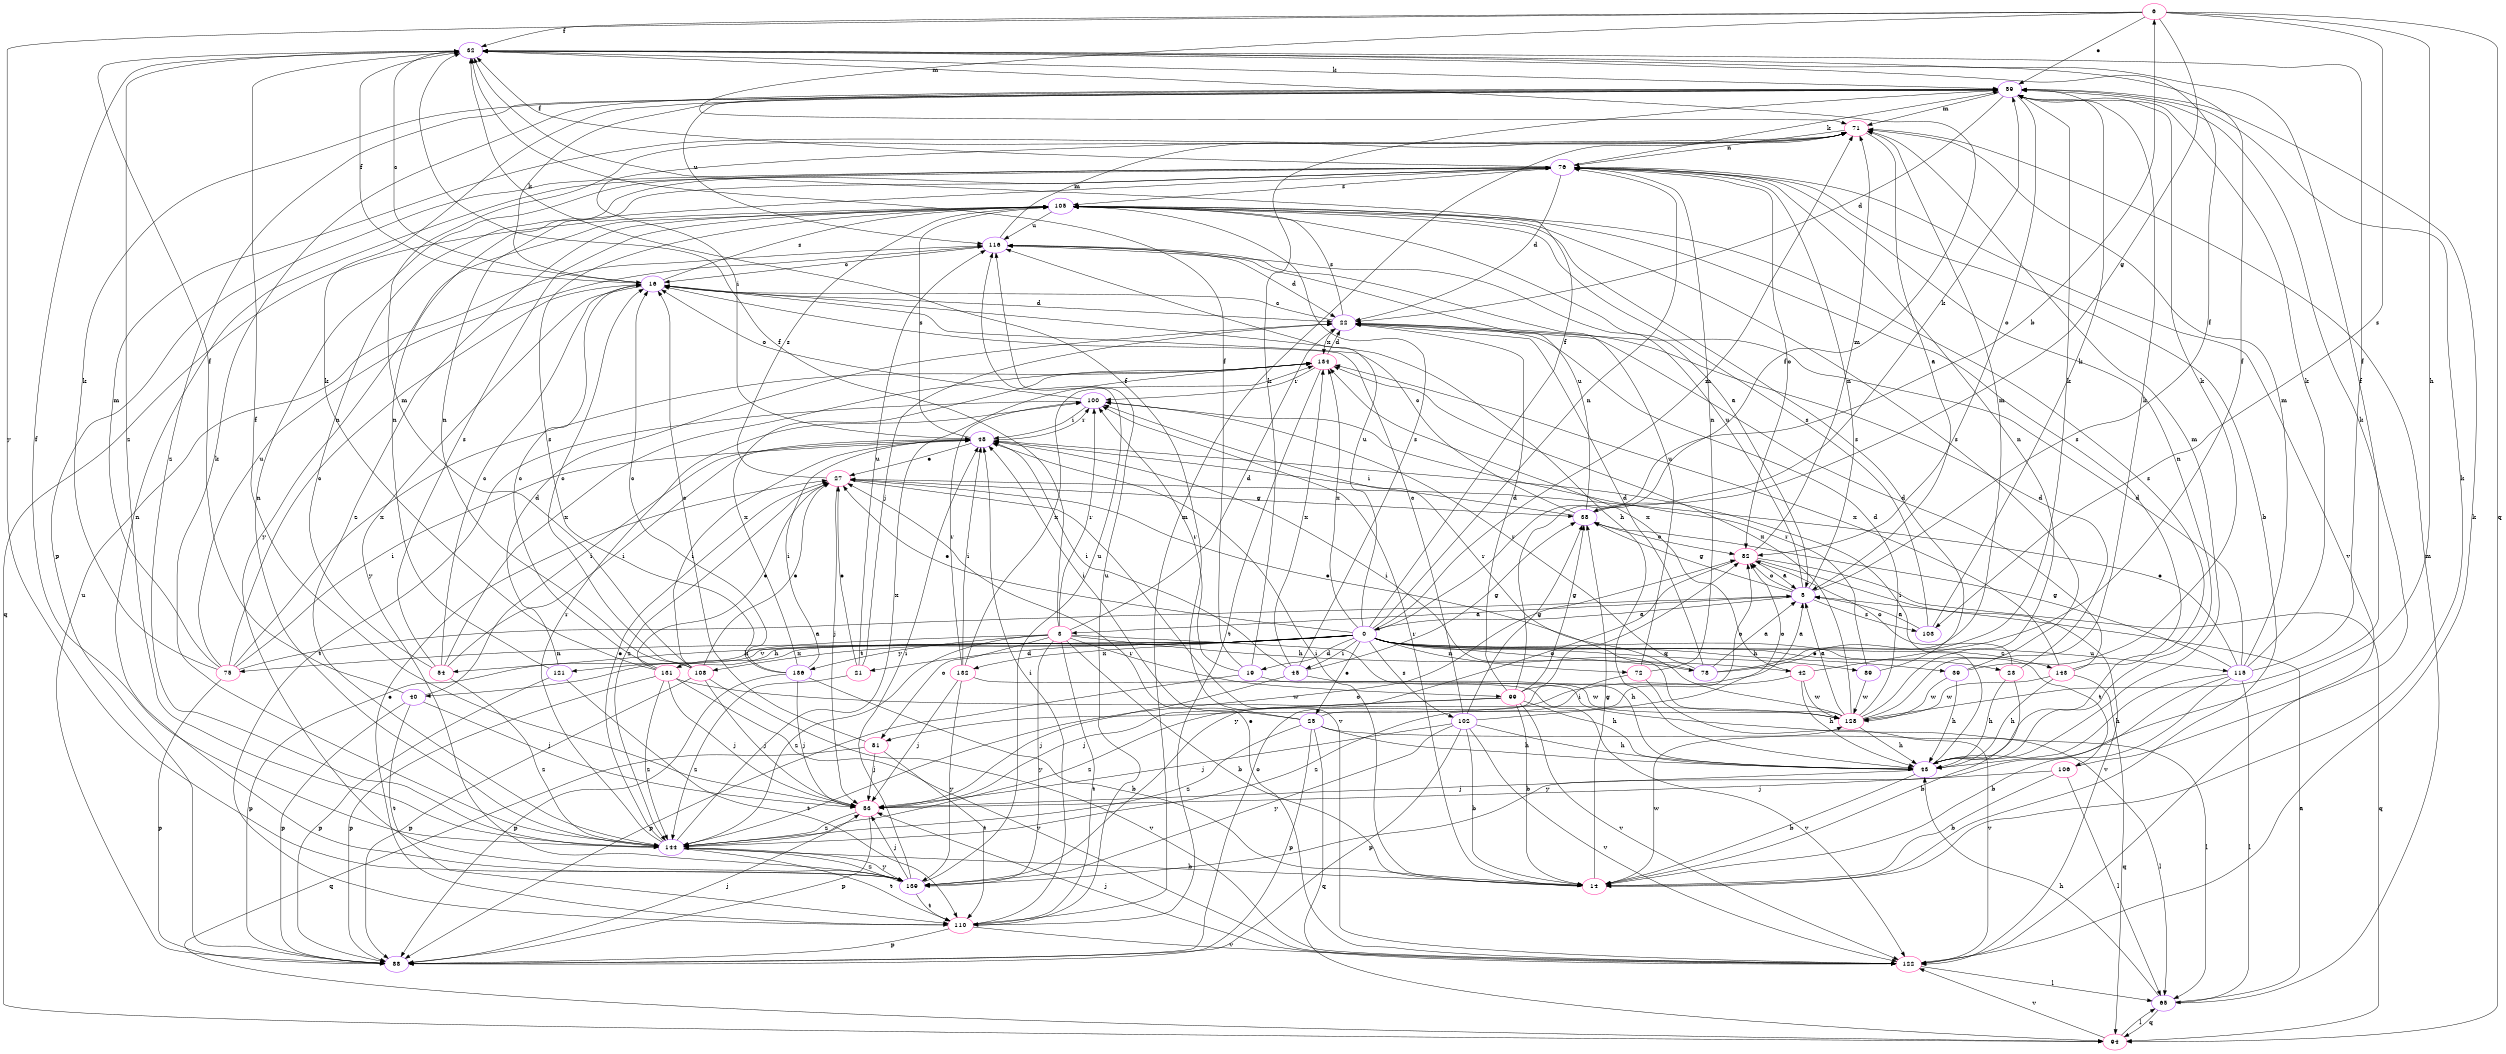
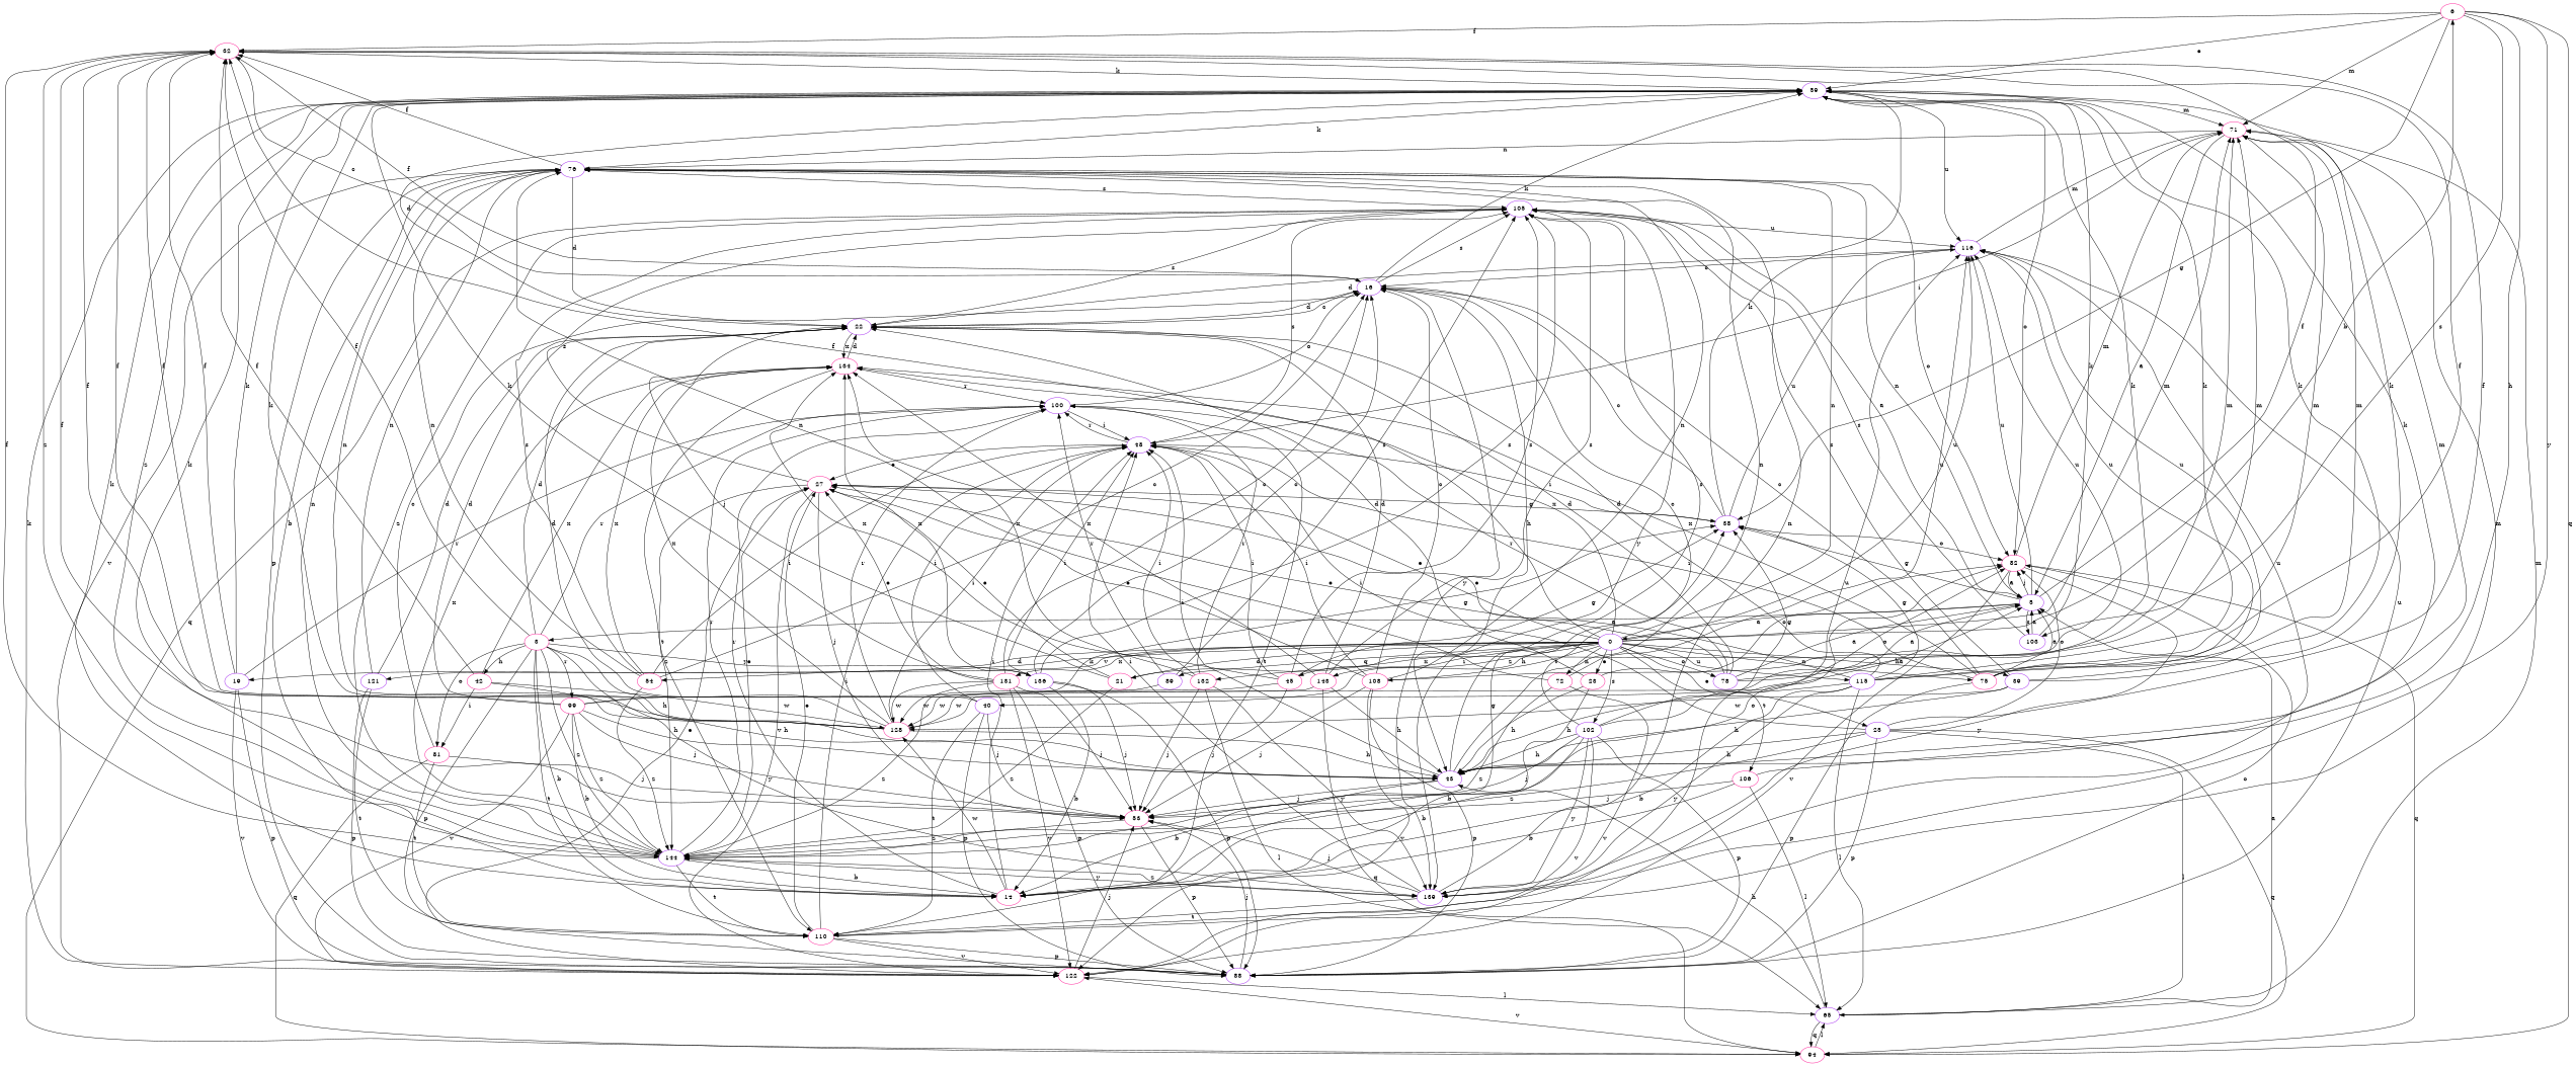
  strict digraph {
    node [color=purple]
    6 [color=deeppink]
    0
    19
    21 [color=deeppink]
    23 [color=deeppink]
    25
    27 [color=deeppink]
-   32
+   32 [color=deeppink]
    39
    40
-   45
+   45 [color=deeppink]
    54 [color=deeppink]
    71 [color=deeppink]
    72 [color=deeppink]
    75 [color=deeppink]
    76
    78
    89
    102
    106 [color=deeppink]
    108 [color=deeppink]
    115
    116
    121
    131 [color=deeppink]
    132 [color=deeppink]
    134 [color=deeppink]
    143 [color=deeppink]
    43
    139
    38
    103
    94 [color=deeppink]
    59
    88
    100
    122 [color=deeppink]
    22
    144
    n40 [color=deeppink label=14]
    82 [color=deeppink]
    48
    65
    105
    53 [color=deeppink]
    16
    128 [color=deeppink]
    110 [color=deeppink]
    5
    3 [color=deeppink]
    42 [color=deeppink]
    81 [color=deeppink]
    99 [color=deeppink]
    136
    6 -> 32 [label=f]
    6 -> 71 [label=m]
    6 -> 43 [label=h]
    6 -> 139 [label=y]
    6 -> 38 [label=g]
    6 -> 103 [label=s]
    6 -> 94 [label=q]
    6 -> 59 [label=e]
    0 -> 6 [label=b]
    0 -> 19 [label=d]
    0 -> 21 [label=d]
    0 -> 23 [label=e]
    0 -> 25 [label=e]
    0 -> 27 [label=e]
    0 -> 32 [label=f]
    0 -> 39 [label=h]
    0 -> 40 [label=h]
    0 -> 45 [label=i]
    0 -> 54 [label=k]
    0 -> 71 [label=m]
    0 -> 72 [label=n]
    0 -> 75 [label=n]
    0 -> 76 [label=n]
    0 -> 78 [label=o]
    0 -> 89 [label=q]
    0 -> 102 [label=s]
    0 -> 106 [label=t]
    0 -> 108 [label=t]
    0 -> 115 [label=u]
    0 -> 116 [label=u]
    0 -> 121 [label=v]
    0 -> 131 [label=x]
    0 -> 132 [label=x]
    0 -> 134 [label=x]
    0 -> 143 [label=z]
    19 -> 32 [label=f]
    19 -> 59 [label=k]
    19 -> 88 [label=p]
    19 -> 100 [label=r]
    19 -> 122 [label=v]
    21 -> 27 [label=e]
    21 -> 116 [label=u]
    21 -> 22 [label=j]
    21 -> 144 [label=z]
    23 -> 43 [label=h]
    23 -> 22 [label=d]
    23 -> n40 [label=b]
    23 -> 82 [label=o]
    25 -> 32 [label=f]
    25 -> 43 [label=h]
    25 -> 94 [label=q]
    25 -> 88 [label=p]
    25 -> 144 [label=z]
    25 -> 82 [label=o]
    25 -> 48 [label=i]
    25 -> 65 [label=l]
    27 -> 38 [label=g]
    27 -> 122 [label=v]
    27 -> 144 [label=z]
    27 -> 105 [label=s]
    27 -> 53 [label=j]
    32 -> 59 [label=k]
    32 -> 144 [label=z]
    32 -> 16 [label=c]
+   39 -> 116 [label=u]
    39 -> 43 [label=h]
    39 -> 59 [label=k]
    39 -> 105 [label=s]
    39 -> 128 [label=w]
    40 -> 32 [label=f]
    40 -> 88 [label=p]
    40 -> 48 [label=i]
    40 -> 53 [label=j]
    40 -> 110 [label=t]
    45 -> 134 [label=x]
    45 -> 38 [label=g]
    45 -> 48 [label=i]
    45 -> 105 [label=s]
    45 -> 53 [label=j]
    45 -> 128 [label=w]
    54 -> 76 [label=n]
    54 -> 134 [label=x]
    54 -> 144 [label=z]
    54 -> 48 [label=i]
    54 -> 105 [label=s]
    54 -> 16 [label=c]
    71 -> 76 [label=n]
    71 -> 48 [label=i]
    71 -> 5 [label=a]
    72 -> 76 [label=n]
    72 -> 116 [label=u]
    72 -> 122 [label=v]
    72 -> 144 [label=z]
    75 -> 71 [label=m]
    75 -> 116 [label=u]
    75 -> 134 [label=x]
    75 -> 59 [label=k]
    75 -> 88 [label=p]
    75 -> 48 [label=i]
    75 -> 16 [label=c]
    75 -> 5 [label=a]
    76 -> 32 [label=f]
    76 -> 59 [label=k]
    76 -> 88 [label=p]
    76 -> 122 [label=v]
    76 -> 22 [label=d]
    76 -> n40 [label=b]
    76 -> 82 [label=o]
    76 -> 105 [label=s]
    78 -> 27 [label=e]
    78 -> 71 [label=m]
    78 -> 59 [label=k]
    78 -> 100 [label=r]
    78 -> 22 [label=d]
    78 -> 5 [label=a]
    89 -> 100 [label=r]
    89 -> 105 [label=s]
    89 -> 128 [label=w]
    102 -> 43 [label=h]
    102 -> 139 [label=y]
    102 -> 38 [label=g]
    102 -> 88 [label=p]
    102 -> 122 [label=v]
    102 -> n40 [label=b]
    102 -> 82 [label=o]
    102 -> 53 [label=j]
    102 -> 16 [label=c]
    106 -> 59 [label=k]
    106 -> n40 [label=b]
    106 -> 65 [label=l]
    106 -> 53 [label=j]
    108 -> 27 [label=e]
    108 -> 71 [label=m]
    108 -> 76 [label=n]
    108 -> 88 [label=p]
    108 -> 122 [label=v]
    108 -> 48 [label=i]
    108 -> 53 [label=j]
    108 -> 16 [label=c]
    115 -> 27 [label=e]
    115 -> 32 [label=f]
    115 -> 71 [label=m]
    115 -> 43 [label=h]
    115 -> 139 [label=y]
    115 -> 38 [label=g]
    115 -> 59 [label=k]
    115 -> 22 [label=d]
    115 -> n40 [label=b]
    115 -> 65 [label=l]
    116 -> 71 [label=m]
    116 -> 22 [label=d]
    116 -> 16 [label=c]
    121 -> 76 [label=n]
    121 -> 88 [label=p]
    121 -> 22 [label=d]
    121 -> 110 [label=t]
    131 -> 27 [label=e]
    131 -> 59 [label=k]
    131 -> 88 [label=p]
    131 -> 122 [label=v]
    131 -> 144 [label=z]
    131 -> 53 [label=j]
    131 -> 16 [label=c]
    131 -> 128 [label=w]
    132 -> 134 [label=x]
    132 -> 139 [label=y]
    132 -> 100 [label=r]
    132 -> 48 [label=i]
    132 -> 65 [label=l]
    132 -> 53 [label=j]
    134 -> 100 [label=r]
    134 -> 22 [label=d]
    134 -> 110 [label=t]
    143 -> 134 [label=x]
    143 -> 43 [label=h]
    143 -> 94 [label=q]
    143 -> 22 [label=d]
    143 -> 105 [label=s]
    143 -> 128 [label=w]
    43 -> 71 [label=m]
    43 -> 76 [label=n]
    43 -> n40 [label=b]
    43 -> 48 [label=i]
    43 -> 105 [label=s]
    43 -> 53 [label=j]
    139 -> 76 [label=n]
    139 -> 116 [label=u]
    139 -> 144 [label=z]
    139 -> 48 [label=i]
    139 -> 53 [label=j]
    139 -> 110 [label=t]
    38 -> 116 [label=u]
    38 -> 59 [label=k]
    38 -> 82 [label=o]
    38 -> 48 [label=i]
    38 -> 16 [label=c]
    103 -> 59 [label=k]
    103 -> 105 [label=s]
    103 -> 5 [label=a]
    94 -> 122 [label=v]
    94 -> 65 [label=l]
    59 -> 71 [label=m]
    59 -> 116 [label=u]
    59 -> 22 [label=d]
    59 -> 144 [label=z]
    59 -> 82 [label=o]
    88 -> 116 [label=u]
    88 -> 82 [label=o]
    88 -> 53 [label=j]
    100 -> 48 [label=i]
    100 -> 16 [label=o]
    100 -> 110 [label=t]
    122 -> 27 [label=e]
    122 -> 59 [label=k]
    122 -> 65 [label=l]
    122 -> 53 [label=j]
    22 -> 134 [label=x]
    22 -> 105 [label=s]
    22 -> 16 [label=c]
    144 -> 27 [label=e]
    144 -> 32 [label=f]
    144 -> 76 [label=n]
    144 -> 134 [label=x]
    144 -> 139 [label=y]
    144 -> 59 [label=k]
    144 -> 100 [label=r]
    144 -> n40 [label=b]
    144 -> 82 [label=o]
    144 -> 110 [label=t]
    n40 -> 38 [label=g]
    n40 -> 59 [label=k]
    n40 -> 100 [label=r]
    n40 -> 48 [label=i]
    n40 -> 128 [label=w]
    82 -> 71 [label=m]
    82 -> 139 [label=y]
    82 -> 94 [label=q]
    82 -> 122 [label=v]
    82 -> 5 [label=a]
    48 -> 27 [label=e]
    48 -> 100 [label=r]
    48 -> 105 [label=s]
    65 -> 71 [label=m]
    65 -> 43 [label=h]
    65 -> 94 [label=q]
    65 -> 5 [label=a]
    105 -> 116 [label=u]
    105 -> 139 [label=y]
    105 -> 94 [label=q]
    105 -> 144 [label=z]
    105 -> 5 [label=a]
    53 -> 32 [label=f]
    53 -> 88 [label=p]
    53 -> 144 [label=z]
    16 -> 32 [label=f]
    16 -> 43 [label=h]
    16 -> 139 [label=y]
    16 -> 59 [label=k]
    16 -> 22 [label=d]
    16 -> 105 [label=s]
    128 -> 32 [label=f]
    128 -> 76 [label=n]
    128 -> 134 [label=x]
    128 -> 43 [label=h]
    128 -> 59 [label=k]
    128 -> 100 [label=r]
    128 -> 22 [label=d]
    128 -> 48 [label=i]
    128 -> 5 [label=a]
    110 -> 27 [label=e]
    110 -> 71 [label=m]
    110 -> 116 [label=u]
    110 -> 88 [label=p]
    110 -> 122 [label=v]
    110 -> 48 [label=i]
    5 -> 0 [label=a]
    5 -> 32 [label=f]
    5 -> 76 [label=n]
    5 -> 116 [label=u]
    5 -> 38 [label=g]
    5 -> 103 [label=s]
-   5 -> 82 [label=o]
+   5 -> 82 [label=j]
    5 -> 3 [label=a]
    3 -> 32 [label=f]
    3 -> 43 [label=h]
    3 -> 139 [label=y]
    3 -> 88 [label=p]
    3 -> 100 [label=r]
    3 -> 22 [label=d]
    3 -> 144 [label=z]
    3 -> n40 [label=b]
    3 -> 110 [label=t]
    3 -> 42 [label=h]
    3 -> 81 [label=o]
    3 -> 99 [label=r]
    3 -> 136 [label=y]
    42 -> 32 [label=f]
    42 -> 134 [label=x]
    42 -> 43 [label=h]
    42 -> 128 [label=w]
    42 -> 81 [label=i]
    81 -> 94 [label=q]
    81 -> 53 [label=j]
    81 -> 16 [label=c]
    81 -> 110 [label=t]
    99 -> 32 [label=f]
    99 -> 43 [label=h]
    99 -> 38 [label=g]
    99 -> 122 [label=v]
    99 -> 22 [label=d]
    99 -> 144 [label=z]
    99 -> n40 [label=b]
    99 -> 53 [label=j]
    99 -> 5 [label=a]
    136 -> 134 [label=x]
    136 -> 88 [label=p]
    136 -> n40 [label=b]
    136 -> 48 [label=i]
    136 -> 105 [label=s]
    136 -> 53 [label=j]
    136 -> 16 [label=c]
  }
